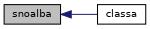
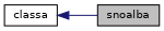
  digraph {
    rankdir=LR
    node [color=black fontname=Helvetica fontsize=10 shape=record style=filled]
    n1 [fillcolor=grey75 fontcolor=black height=0.2 label=snoalba width=0.4]
    n2 [fillcolor=white height=0.2 label=classa width=0.4]
-   n1 -> n2 [color=midnightblue dir=back fontname=Helvetica fontsize=10 labelfontname=Helvetica labelfontsize=10 style=solid]
+   n2 -> n1 [color=midnightblue dir=back fontname=Helvetica fontsize=10 labelfontname=Helvetica labelfontsize=10 style=solid]
  }
